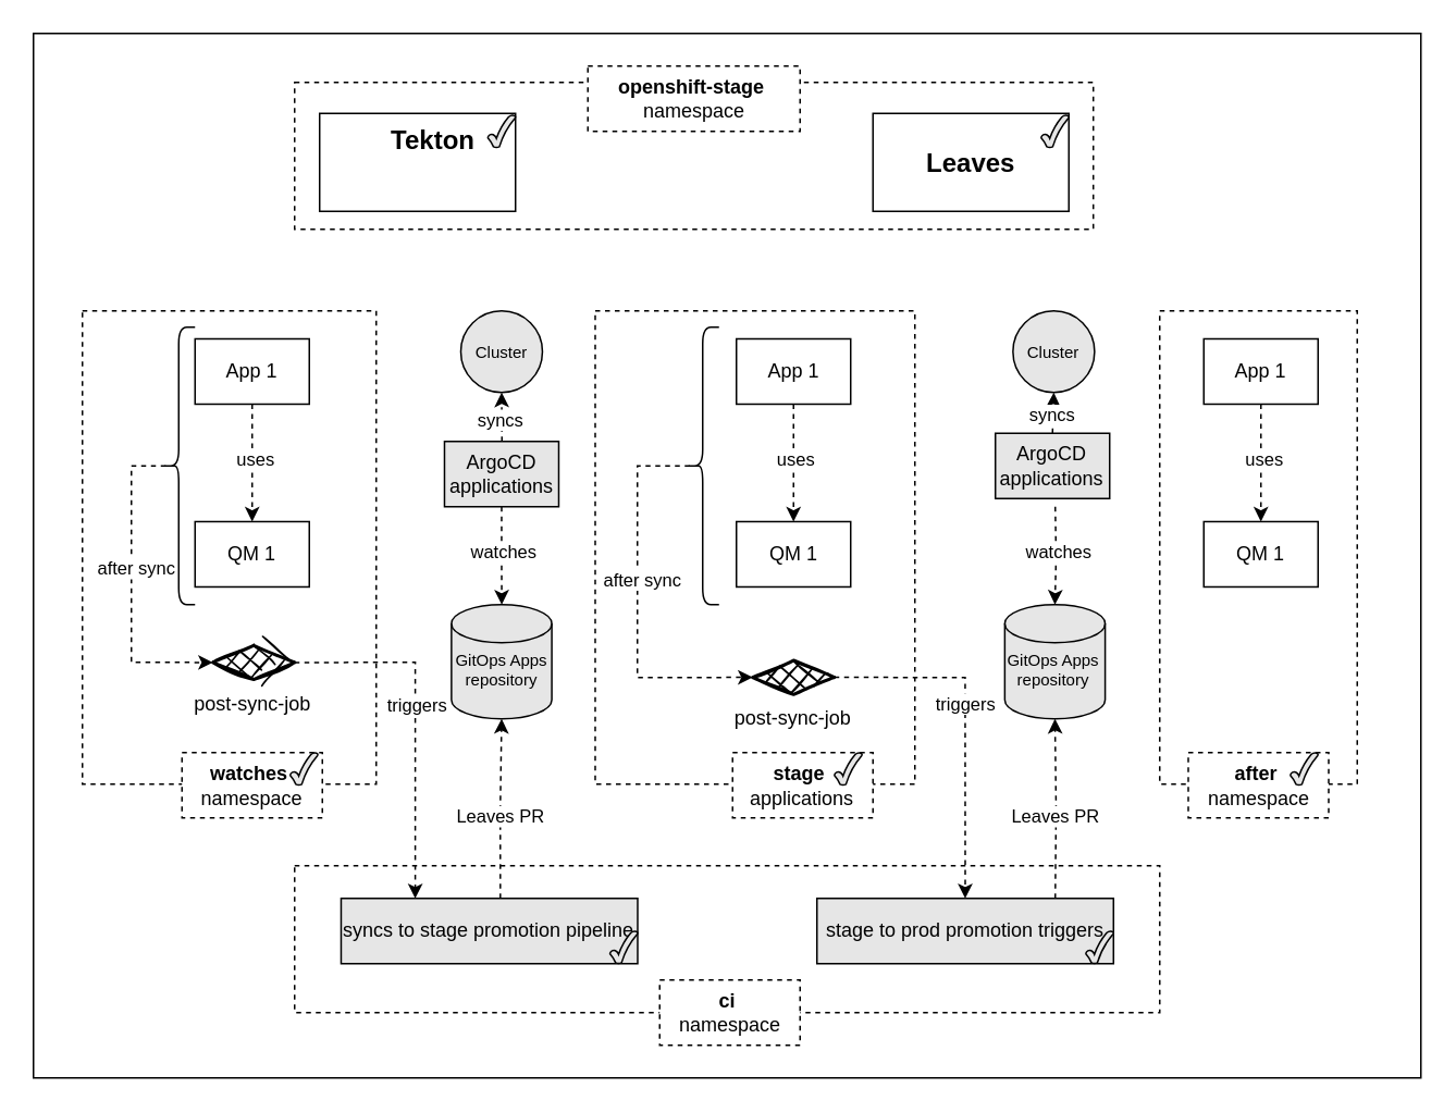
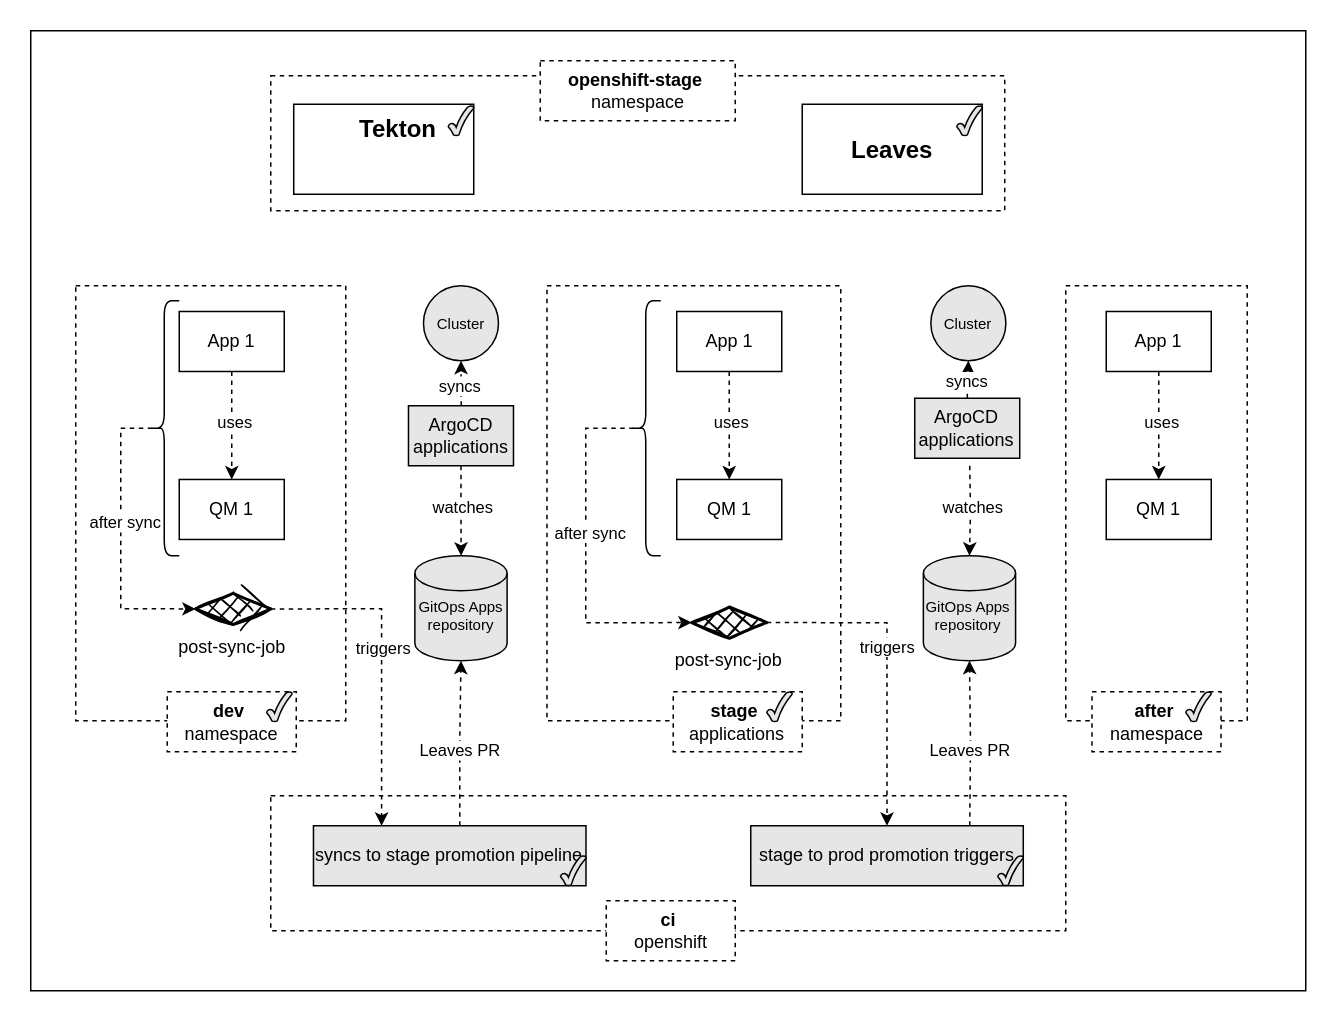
  <mxCell id="0" />
  <mxCell id="1" parent="0" />
  <mxCell id="2" value="" style="rounded=0;whiteSpace=wrap;html=1;fontSize=10;strokeWidth=1;" vertex="1" parent="1"><mxGeometry x="20" y="20" width="850" height="640" as="geometry" /></mxCell>
  <mxCell id="3" value="" style="rounded=0;whiteSpace=wrap;html=1;fillColor=none;dashed=1;" parent="1" vertex="1"><mxGeometry x="180" y="50" width="489.32" height="90" as="geometry" /></mxCell>
  <mxCell id="4" value="" style="rounded=0;whiteSpace=wrap;html=1;strokeWidth=1;fontSize=12;fontColor=#000000;fillColor=none;" parent="1" vertex="1"><mxGeometry x="195.32" y="69.01" width="120" height="60" as="geometry" /></mxCell>
  <mxCell id="5" value="" style="rounded=0;whiteSpace=wrap;html=1;strokeWidth=1;fontSize=12;fontColor=#000000;fillColor=none;" parent="1" vertex="1"><mxGeometry x="534.32" y="69.01" width="120" height="60" as="geometry" /></mxCell>
  <mxCell id="6" value="" style="rounded=0;whiteSpace=wrap;html=1;fillColor=none;dashed=1;" parent="1" vertex="1"><mxGeometry x="50" y="190" width="180" height="290" as="geometry" /></mxCell>
  <mxCell id="7" value="Tekton" style="text;html=1;strokeColor=none;align=center;verticalAlign=middle;whiteSpace=wrap;rounded=0;fontSize=16;fontColor=#000000;fontStyle=1;" parent="1" vertex="1"><mxGeometry x="245" y="75" width="40" height="20" as="geometry" /></mxCell>
  <mxCell id="8" value="Leaves" style="text;html=1;strokeColor=none;align=center;verticalAlign=middle;whiteSpace=wrap;rounded=0;fontSize=16;fontColor=#000000;fontStyle=1;" parent="1" vertex="1"><mxGeometry x="550.07" y="89.01" width="88.5" height="20" as="geometry" /></mxCell>
  <mxCell id="9" value="QM 1" style="rounded=0;whiteSpace=wrap;html=1;fillColor=#FFFFFF;" parent="1" vertex="1"><mxGeometry x="119" y="319.15" width="70" height="40" as="geometry" /></mxCell>
  <mxCell id="10" style="edgeStyle=orthogonalEdgeStyle;rounded=0;orthogonalLoop=1;jettySize=auto;html=1;dashed=1;" parent="1" source="12" target="9" edge="1"><mxGeometry relative="1" as="geometry" /></mxCell>
  <mxCell id="11" value="uses" style="edgeLabel;html=1;align=center;verticalAlign=middle;resizable=0;points=[];" parent="10" vertex="1" connectable="0"><mxGeometry x="-0.088" y="1" relative="1" as="geometry"><mxPoint as="offset" /></mxGeometry></mxCell>
  <mxCell id="12" value="App 1" style="rounded=0;whiteSpace=wrap;html=1;fillColor=#ffffff;" parent="1" vertex="1"><mxGeometry x="119" y="207.16" width="70" height="40" as="geometry" /></mxCell>
- <mxCell id="13" value="&lt;b&gt;watches&lt;/b&gt;&amp;nbsp;&lt;br&gt;namespace" style="text;html=1;align=center;verticalAlign=middle;whiteSpace=wrap;rounded=0;dashed=1;labelBackgroundColor=none;strokeColor=#000000;fillColor=#ffffff;" parent="1" vertex="1"><mxGeometry x="111" y="460.66" width="86" height="40" as="geometry" /></mxCell>
+ <mxCell id="13" value="&lt;b&gt;dev&lt;/b&gt;&amp;nbsp;&lt;br&gt;namespace" style="text;html=1;align=center;verticalAlign=middle;whiteSpace=wrap;rounded=0;dashed=1;labelBackgroundColor=none;strokeColor=#000000;fillColor=#ffffff;" parent="1" vertex="1"><mxGeometry x="111" y="460.66" width="86" height="40" as="geometry" /></mxCell>
  <mxCell id="14" value="" style="verticalLabelPosition=bottom;verticalAlign=top;html=1;shape=mxgraph.basic.tick;fillColor=#E6E6E6;" parent="1" vertex="1"><mxGeometry x="298.32" y="70" width="17" height="20" as="geometry" /></mxCell>
  <mxCell id="15" value="" style="verticalLabelPosition=bottom;verticalAlign=top;html=1;shape=mxgraph.basic.tick;fillColor=#E6E6E6;" parent="1" vertex="1"><mxGeometry x="637.32" y="70" width="17" height="20" as="geometry" /></mxCell>
  <mxCell id="16" value="" style="verticalLabelPosition=bottom;verticalAlign=top;html=1;shape=mxgraph.basic.tick;fillColor=#E6E6E6;" parent="1" vertex="1"><mxGeometry x="177.25" y="460.66" width="17" height="20" as="geometry" /></mxCell>
  <mxCell id="17" value="&lt;b&gt;openshift-stage&lt;/b&gt;&amp;nbsp;&lt;br&gt;namespace" style="text;html=1;align=center;verticalAlign=middle;whiteSpace=wrap;rounded=0;dashed=1;labelBackgroundColor=none;strokeColor=#000000;fillColor=#ffffff;" parent="1" vertex="1"><mxGeometry x="359.66" y="40" width="130" height="40" as="geometry" /></mxCell>
  <mxCell id="18" value="" style="rounded=0;whiteSpace=wrap;html=1;fillColor=none;dashed=1;" vertex="1" parent="1"><mxGeometry x="364.16" y="190" width="195.84" height="290" as="geometry" /></mxCell>
  <mxCell id="19" value="QM 1" style="rounded=0;whiteSpace=wrap;html=1;fillColor=#FFFFFF;" vertex="1" parent="1"><mxGeometry x="450.66" y="319.15" width="70" height="40" as="geometry" /></mxCell>
  <mxCell id="20" style="edgeStyle=orthogonalEdgeStyle;rounded=0;orthogonalLoop=1;jettySize=auto;html=1;dashed=1;" edge="1" parent="1" source="22" target="19"><mxGeometry relative="1" as="geometry" /></mxCell>
  <mxCell id="21" value="uses" style="edgeLabel;html=1;align=center;verticalAlign=middle;resizable=0;points=[];" vertex="1" connectable="0" parent="20"><mxGeometry x="-0.088" y="1" relative="1" as="geometry"><mxPoint as="offset" /></mxGeometry></mxCell>
  <mxCell id="22" value="App 1" style="rounded=0;whiteSpace=wrap;html=1;fillColor=#ffffff;" vertex="1" parent="1"><mxGeometry x="450.66" y="207.16" width="70" height="40" as="geometry" /></mxCell>
  <mxCell id="23" value="&lt;b&gt;stage&lt;/b&gt;&amp;nbsp;&lt;br&gt;applications" style="text;html=1;align=center;verticalAlign=middle;whiteSpace=wrap;rounded=0;dashed=1;labelBackgroundColor=none;strokeColor=#000000;fillColor=#ffffff;" vertex="1" parent="1"><mxGeometry x="448.32" y="460.66" width="86" height="40" as="geometry" /></mxCell>
  <mxCell id="24" value="" style="verticalLabelPosition=bottom;verticalAlign=top;html=1;shape=mxgraph.basic.tick;fillColor=#E6E6E6;" vertex="1" parent="1"><mxGeometry x="510.66" y="460.66" width="17" height="20" as="geometry" /></mxCell>
  <mxCell id="25" value="" style="rounded=0;whiteSpace=wrap;html=1;fillColor=none;dashed=1;" vertex="1" parent="1"><mxGeometry x="710" y="190" width="121" height="290" as="geometry" /></mxCell>
  <mxCell id="26" value="QM 1" style="rounded=0;whiteSpace=wrap;html=1;fillColor=#FFFFFF;" vertex="1" parent="1"><mxGeometry x="737" y="319.15" width="70" height="40" as="geometry" /></mxCell>
  <mxCell id="27" style="edgeStyle=orthogonalEdgeStyle;rounded=0;orthogonalLoop=1;jettySize=auto;html=1;dashed=1;" edge="1" parent="1" source="29" target="26"><mxGeometry relative="1" as="geometry" /></mxCell>
  <mxCell id="28" value="uses" style="edgeLabel;html=1;align=center;verticalAlign=middle;resizable=0;points=[];" vertex="1" connectable="0" parent="27"><mxGeometry x="-0.088" y="1" relative="1" as="geometry"><mxPoint as="offset" /></mxGeometry></mxCell>
  <mxCell id="29" value="App 1" style="rounded=0;whiteSpace=wrap;html=1;fillColor=#ffffff;" vertex="1" parent="1"><mxGeometry x="737" y="207.16" width="70" height="40" as="geometry" /></mxCell>
  <mxCell id="30" value="&lt;b&gt;after&lt;/b&gt;&amp;nbsp;&lt;br&gt;namespace" style="text;html=1;align=center;verticalAlign=middle;whiteSpace=wrap;rounded=0;dashed=1;labelBackgroundColor=none;strokeColor=#000000;fillColor=#ffffff;" vertex="1" parent="1"><mxGeometry x="727.5" y="460.66" width="86" height="40" as="geometry" /></mxCell>
  <mxCell id="31" value="" style="verticalLabelPosition=bottom;verticalAlign=top;html=1;shape=mxgraph.basic.tick;fillColor=#E6E6E6;" vertex="1" parent="1"><mxGeometry x="790" y="460.66" width="17" height="20" as="geometry" /></mxCell>
  <mxCell id="32" value="" style="rhombus;whiteSpace=wrap;html=1;strokeWidth=2;fillWeight=-1;hachureGap=8;fillStyle=cross-hatch;fillColor=#000000;sketch=1;" vertex="1" parent="1"><mxGeometry x="130" y="395" width="50" height="20.85" as="geometry" /></mxCell>
  <mxCell id="33" value="post-sync-job" style="text;html=1;strokeColor=none;fillColor=none;align=center;verticalAlign=middle;whiteSpace=wrap;rounded=0;" vertex="1" parent="1"><mxGeometry x="113.75" y="415.85" width="80.5" height="30" as="geometry" /></mxCell>
  <mxCell id="34" value="" style="rounded=0;whiteSpace=wrap;html=1;fillColor=none;dashed=1;" vertex="1" parent="1"><mxGeometry x="180" y="530" width="530" height="90" as="geometry" /></mxCell>
- <mxCell id="35" value="&lt;b&gt;ci&lt;/b&gt;&amp;nbsp;&lt;br&gt;namespace" style="text;html=1;align=center;verticalAlign=middle;whiteSpace=wrap;rounded=0;dashed=1;labelBackgroundColor=none;strokeColor=#000000;fillColor=#ffffff;" vertex="1" parent="1"><mxGeometry x="403.66" y="600" width="86" height="40" as="geometry" /></mxCell>
+ <mxCell id="35" value="&lt;b&gt;ci&lt;/b&gt;&amp;nbsp;&lt;br&gt;openshift" style="text;html=1;align=center;verticalAlign=middle;whiteSpace=wrap;rounded=0;dashed=1;labelBackgroundColor=none;strokeColor=#000000;fillColor=#ffffff;" vertex="1" parent="1"><mxGeometry x="403.66" y="600" width="86" height="40" as="geometry" /></mxCell>
  <mxCell id="36" value="syncs to stage promotion pipeline" style="rounded=0;whiteSpace=wrap;html=1;fillColor=#E6E6E6;" vertex="1" parent="1"><mxGeometry x="208.48" y="550" width="181.68" height="40" as="geometry" /></mxCell>
  <mxCell id="37" value="stage to prod promotion triggers" style="rounded=0;whiteSpace=wrap;html=1;fillColor=#E6E6E6;" vertex="1" parent="1"><mxGeometry x="500" y="550" width="181.68" height="40" as="geometry" /></mxCell>
  <mxCell id="38" value="" style="shape=curlyBracket;whiteSpace=wrap;html=1;rounded=1;fillColor=#000000;" vertex="1" parent="1"><mxGeometry x="99" y="200" width="20" height="170" as="geometry" /></mxCell>
  <mxCell id="39" style="edgeStyle=orthogonalEdgeStyle;rounded=0;orthogonalLoop=1;jettySize=auto;html=1;dashed=1;exitX=0.1;exitY=0.5;exitDx=0;exitDy=0;exitPerimeter=0;entryX=0;entryY=0.5;entryDx=0;entryDy=0;" edge="1" parent="1" source="38" target="32"><mxGeometry relative="1" as="geometry"><mxPoint x="130" y="257.16" as="sourcePoint" /><mxPoint x="130" y="329.15" as="targetPoint" /><Array as="points"><mxPoint x="80" y="285" /><mxPoint x="80" y="405" /></Array></mxGeometry></mxCell>
  <mxCell id="40" value="after sync" style="edgeLabel;html=1;align=center;verticalAlign=middle;resizable=0;points=[];" vertex="1" connectable="0" parent="39"><mxGeometry x="-0.133" y="2" relative="1" as="geometry"><mxPoint as="offset" /></mxGeometry></mxCell>
  <mxCell id="41" style="edgeStyle=orthogonalEdgeStyle;rounded=0;orthogonalLoop=1;jettySize=auto;html=1;dashed=1;exitX=1;exitY=0.5;exitDx=0;exitDy=0;entryX=0.25;entryY=0;entryDx=0;entryDy=0;" edge="1" parent="1" source="32" target="36"><mxGeometry relative="1" as="geometry"><mxPoint x="164" y="257.16" as="sourcePoint" /><mxPoint x="164" y="329.15" as="targetPoint" /><Array as="points"><mxPoint x="254" y="405" /></Array></mxGeometry></mxCell>
  <mxCell id="42" value="triggers" style="edgeLabel;html=1;align=center;verticalAlign=middle;resizable=0;points=[];" vertex="1" connectable="0" parent="41"><mxGeometry x="-0.088" y="1" relative="1" as="geometry"><mxPoint as="offset" /></mxGeometry></mxCell>
  <mxCell id="43" value="" style="verticalLabelPosition=bottom;verticalAlign=top;html=1;shape=mxgraph.basic.tick;fillColor=#E6E6E6;" vertex="1" parent="1"><mxGeometry x="373.16" y="570" width="17" height="20" as="geometry" /></mxCell>
  <mxCell id="44" value="" style="strokeWidth=1;html=1;shape=mxgraph.flowchart.database;whiteSpace=wrap;fillColor=#E6E6E6;" vertex="1" parent="1"><mxGeometry x="276.08" y="370" width="61.48" height="70" as="geometry" /></mxCell>
  <mxCell id="45" value="GitOps Apps repository" style="text;html=1;strokeColor=none;fillColor=none;align=center;verticalAlign=middle;whiteSpace=wrap;rounded=0;fontSize=10;" vertex="1" parent="1"><mxGeometry x="276.82" y="395" width="60" height="30" as="geometry" /></mxCell>
  <mxCell id="46" style="edgeStyle=orthogonalEdgeStyle;rounded=0;orthogonalLoop=1;jettySize=auto;html=1;dashed=1;entryX=0.5;entryY=1;entryDx=0;entryDy=0;entryPerimeter=0;exitX=0.537;exitY=0;exitDx=0;exitDy=0;exitPerimeter=0;" edge="1" parent="1" source="36" target="44"><mxGeometry relative="1" as="geometry"><mxPoint x="435.16" y="257.16" as="sourcePoint" /><mxPoint x="435.16" y="329.15" as="targetPoint" /></mxGeometry></mxCell>
  <mxCell id="47" value="Leaves PR" style="edgeLabel;html=1;align=center;verticalAlign=middle;resizable=0;points=[];" vertex="1" connectable="0" parent="46"><mxGeometry x="-0.088" y="1" relative="1" as="geometry"><mxPoint as="offset" /></mxGeometry></mxCell>
  <mxCell id="48" value="ArgoCD applications" style="rounded=0;whiteSpace=wrap;html=1;fillColor=#E6E6E6;" vertex="1" parent="1"><mxGeometry x="271.82" y="270" width="70" height="40" as="geometry" /></mxCell>
  <mxCell id="49" style="edgeStyle=orthogonalEdgeStyle;rounded=0;orthogonalLoop=1;jettySize=auto;html=1;dashed=1;exitX=0.5;exitY=1;exitDx=0;exitDy=0;" edge="1" parent="1" source="48" target="44"><mxGeometry relative="1" as="geometry"><mxPoint x="435.16" y="257.16" as="sourcePoint" /><mxPoint x="435.16" y="329.15" as="targetPoint" /></mxGeometry></mxCell>
  <mxCell id="50" value="watches" style="edgeLabel;html=1;align=center;verticalAlign=middle;resizable=0;points=[];" vertex="1" connectable="0" parent="49"><mxGeometry x="-0.088" y="1" relative="1" as="geometry"><mxPoint as="offset" /></mxGeometry></mxCell>
  <mxCell id="51" value="Cluster" style="ellipse;whiteSpace=wrap;html=1;aspect=fixed;fontSize=10;strokeWidth=1;fillColor=#E6E6E6;" vertex="1" parent="1"><mxGeometry x="281.82" y="190" width="50" height="50" as="geometry" /></mxCell>
  <mxCell id="52" style="edgeStyle=orthogonalEdgeStyle;rounded=0;orthogonalLoop=1;jettySize=auto;html=1;dashed=1;entryX=0.5;entryY=1;entryDx=0;entryDy=0;" edge="1" parent="1" target="51"><mxGeometry relative="1" as="geometry"><mxPoint x="307" y="270" as="sourcePoint" /><mxPoint x="316.82" y="450" as="targetPoint" /></mxGeometry></mxCell>
  <mxCell id="53" value="syncs" style="edgeLabel;html=1;align=center;verticalAlign=middle;resizable=0;points=[];" vertex="1" connectable="0" parent="52"><mxGeometry x="-0.088" y="1" relative="1" as="geometry"><mxPoint as="offset" /></mxGeometry></mxCell>
  <mxCell id="54" value="" style="verticalLabelPosition=bottom;verticalAlign=top;html=1;shape=mxgraph.basic.tick;fillColor=#E6E6E6;" vertex="1" parent="1"><mxGeometry x="664.68" y="570" width="17" height="20" as="geometry" /></mxCell>
  <mxCell id="55" value="" style="rhombus;whiteSpace=wrap;html=1;strokeWidth=2;fillWeight=-1;hachureGap=8;fillStyle=cross-hatch;fillColor=#000000;sketch=1;" vertex="1" parent="1"><mxGeometry x="460.66" y="404.15" width="50" height="20.85" as="geometry" /></mxCell>
  <mxCell id="56" value="" style="shape=curlyBracket;whiteSpace=wrap;html=1;rounded=1;fillColor=#000000;" vertex="1" parent="1"><mxGeometry x="420" y="200" width="20" height="170" as="geometry" /></mxCell>
  <mxCell id="57" style="edgeStyle=orthogonalEdgeStyle;rounded=0;orthogonalLoop=1;jettySize=auto;html=1;dashed=1;exitX=0.1;exitY=0.5;exitDx=0;exitDy=0;exitPerimeter=0;entryX=0;entryY=0.5;entryDx=0;entryDy=0;" edge="1" parent="1" source="56" target="55"><mxGeometry relative="1" as="geometry"><mxPoint x="111" y="295" as="sourcePoint" /><mxPoint x="140" y="415.425" as="targetPoint" /><Array as="points"><mxPoint x="390" y="285" /><mxPoint x="390" y="415" /></Array></mxGeometry></mxCell>
  <mxCell id="58" value="after sync" style="edgeLabel;html=1;align=center;verticalAlign=middle;resizable=0;points=[];" vertex="1" connectable="0" parent="57"><mxGeometry x="-0.133" y="2" relative="1" as="geometry"><mxPoint as="offset" /></mxGeometry></mxCell>
  <mxCell id="59" value="post-sync-job" style="text;html=1;strokeColor=none;fillColor=none;align=center;verticalAlign=middle;whiteSpace=wrap;rounded=0;" vertex="1" parent="1"><mxGeometry x="445.41" y="425" width="80.5" height="30" as="geometry" /></mxCell>
  <mxCell id="60" style="edgeStyle=orthogonalEdgeStyle;rounded=0;orthogonalLoop=1;jettySize=auto;html=1;dashed=1;exitX=1;exitY=0.5;exitDx=0;exitDy=0;entryX=0.5;entryY=0;entryDx=0;entryDy=0;" edge="1" parent="1" source="55" target="37"><mxGeometry relative="1" as="geometry"><mxPoint x="190" y="415.425" as="sourcePoint" /><mxPoint x="263.9" y="560" as="targetPoint" /><Array as="points"><mxPoint x="591" y="415" /></Array></mxGeometry></mxCell>
  <mxCell id="61" value="triggers" style="edgeLabel;html=1;align=center;verticalAlign=middle;resizable=0;points=[];" vertex="1" connectable="0" parent="60"><mxGeometry x="-0.088" y="1" relative="1" as="geometry"><mxPoint x="-1" y="-2" as="offset" /></mxGeometry></mxCell>
  <mxCell id="62" value="" style="strokeWidth=1;html=1;shape=mxgraph.flowchart.database;whiteSpace=wrap;fillColor=#E6E6E6;" vertex="1" parent="1"><mxGeometry x="615.08" y="370" width="61.48" height="70" as="geometry" /></mxCell>
  <mxCell id="63" value="GitOps Apps repository" style="text;html=1;strokeColor=none;fillColor=none;align=center;verticalAlign=middle;whiteSpace=wrap;rounded=0;fontSize=10;" vertex="1" parent="1"><mxGeometry x="615.08" y="395" width="60" height="30" as="geometry" /></mxCell>
  <mxCell id="64" style="edgeStyle=orthogonalEdgeStyle;rounded=0;orthogonalLoop=1;jettySize=auto;html=1;dashed=1;entryX=0.5;entryY=1;entryDx=0;entryDy=0;entryPerimeter=0;" edge="1" parent="1" target="62"><mxGeometry relative="1" as="geometry"><mxPoint x="646" y="550" as="sourcePoint" /><mxPoint x="316.82" y="450" as="targetPoint" /></mxGeometry></mxCell>
  <mxCell id="65" value="Leaves PR" style="edgeLabel;html=1;align=center;verticalAlign=middle;resizable=0;points=[];" vertex="1" connectable="0" parent="64"><mxGeometry x="-0.088" y="1" relative="1" as="geometry"><mxPoint as="offset" /></mxGeometry></mxCell>
  <mxCell id="66" value="Cluster" style="ellipse;whiteSpace=wrap;html=1;aspect=fixed;fontSize=10;strokeWidth=1;fillColor=#E6E6E6;" vertex="1" parent="1"><mxGeometry x="620.08" y="190" width="50" height="50" as="geometry" /></mxCell>
  <mxCell id="67" value="ArgoCD applications" style="rounded=0;whiteSpace=wrap;html=1;fillColor=#E6E6E6;" vertex="1" parent="1"><mxGeometry x="609.32" y="265" width="70" height="40" as="geometry" /></mxCell>
  <mxCell id="68" style="edgeStyle=orthogonalEdgeStyle;rounded=0;orthogonalLoop=1;jettySize=auto;html=1;dashed=1;entryX=0.5;entryY=0;entryDx=0;entryDy=0;entryPerimeter=0;" edge="1" parent="1" target="62"><mxGeometry relative="1" as="geometry"><mxPoint x="646" y="310" as="sourcePoint" /><mxPoint x="316.9" y="380" as="targetPoint" /></mxGeometry></mxCell>
  <mxCell id="69" value="watches" style="edgeLabel;html=1;align=center;verticalAlign=middle;resizable=0;points=[];" vertex="1" connectable="0" parent="68"><mxGeometry x="-0.088" y="1" relative="1" as="geometry"><mxPoint as="offset" /></mxGeometry></mxCell>
  <mxCell id="70" style="edgeStyle=orthogonalEdgeStyle;rounded=0;orthogonalLoop=1;jettySize=auto;html=1;dashed=1;entryX=0.5;entryY=1;entryDx=0;entryDy=0;exitX=0.5;exitY=0;exitDx=0;exitDy=0;" edge="1" parent="1" source="67" target="66"><mxGeometry relative="1" as="geometry"><mxPoint x="656" y="560" as="sourcePoint" /><mxPoint x="655.82" y="450" as="targetPoint" /></mxGeometry></mxCell>
  <mxCell id="71" value="syncs" style="edgeLabel;html=1;align=center;verticalAlign=middle;resizable=0;points=[];" vertex="1" connectable="0" parent="70"><mxGeometry x="-0.088" y="1" relative="1" as="geometry"><mxPoint as="offset" /></mxGeometry></mxCell>
